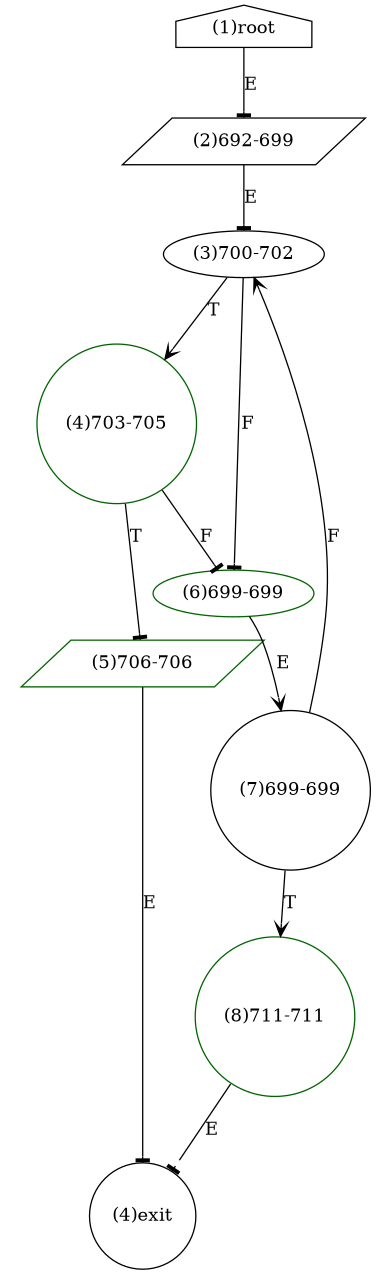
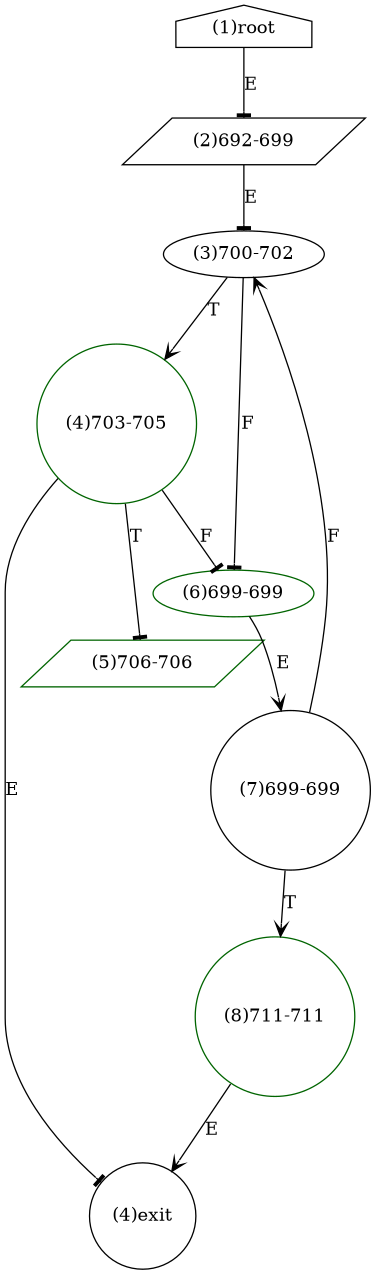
  digraph {
    node [color=black shape=circle]
    edge [arrowhead=tee]
    n1 [label="(1)root" shape=house]
    n2 [label="(2)692-699" shape=parallelogram]
    n3 [label="(3)700-702" shape=ellipse]
    n4 [label="(7)699-699"]
    n5 [color=darkgreen label="(8)711-711"]
    n6 [color=darkgreen label="(4)703-705"]
    n7 [color=darkgreen label="(6)699-699" shape=ellipse]
    n8 [color=darkgreen label="(5)706-706" shape=parallelogram]
    n9 [label="(4)exit"]
    n1 -> n2 [label=E]
    n2 -> n3 [label=E]
    n3 -> n6 [arrowhead=vee label=T]
    n3 -> n7 [label=F]
    n4 -> n3 [arrowhead=vee label=F]
    n4 -> n5 [arrowhead=vee label=T]
-   n5 -> n9 [label=E]
+   n5 -> n9 [arrowhead=vee label=E]
    n6 -> n7 [label=F]
    n6 -> n8 [label=T]
    n7 -> n4 [arrowhead=vee label=E]
-   n8 -> n9 [label=E]
+   n6 -> n9 [label=E]
  }
